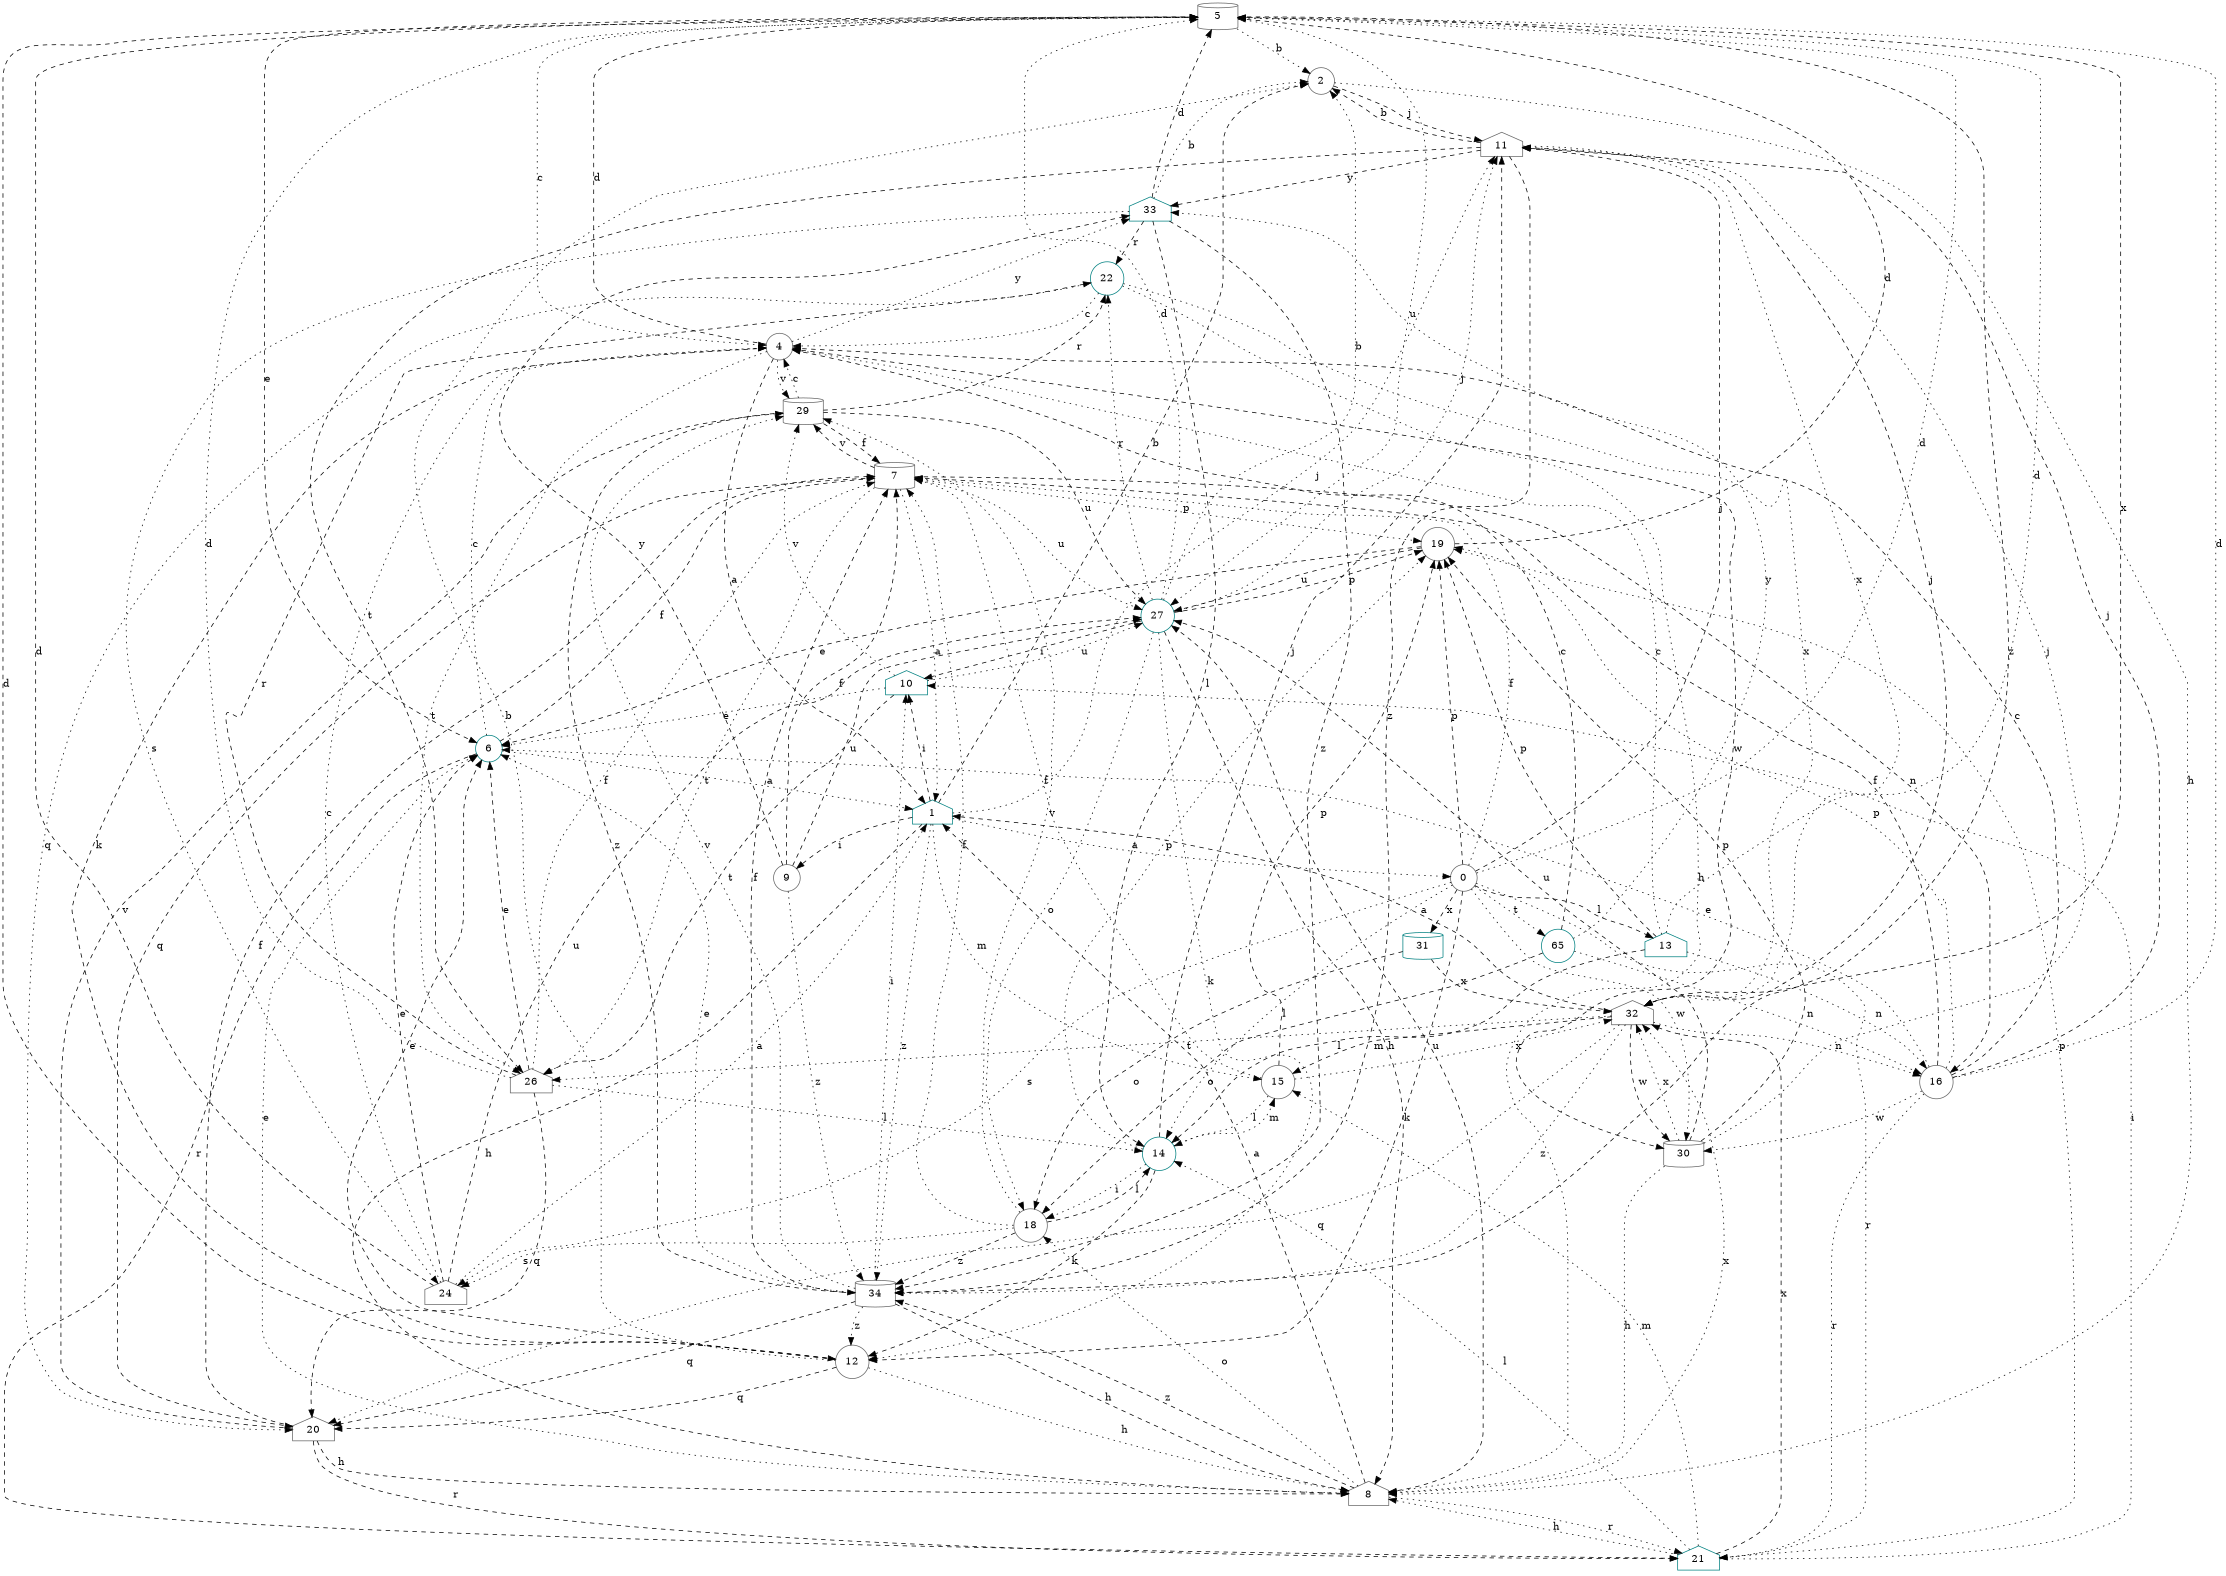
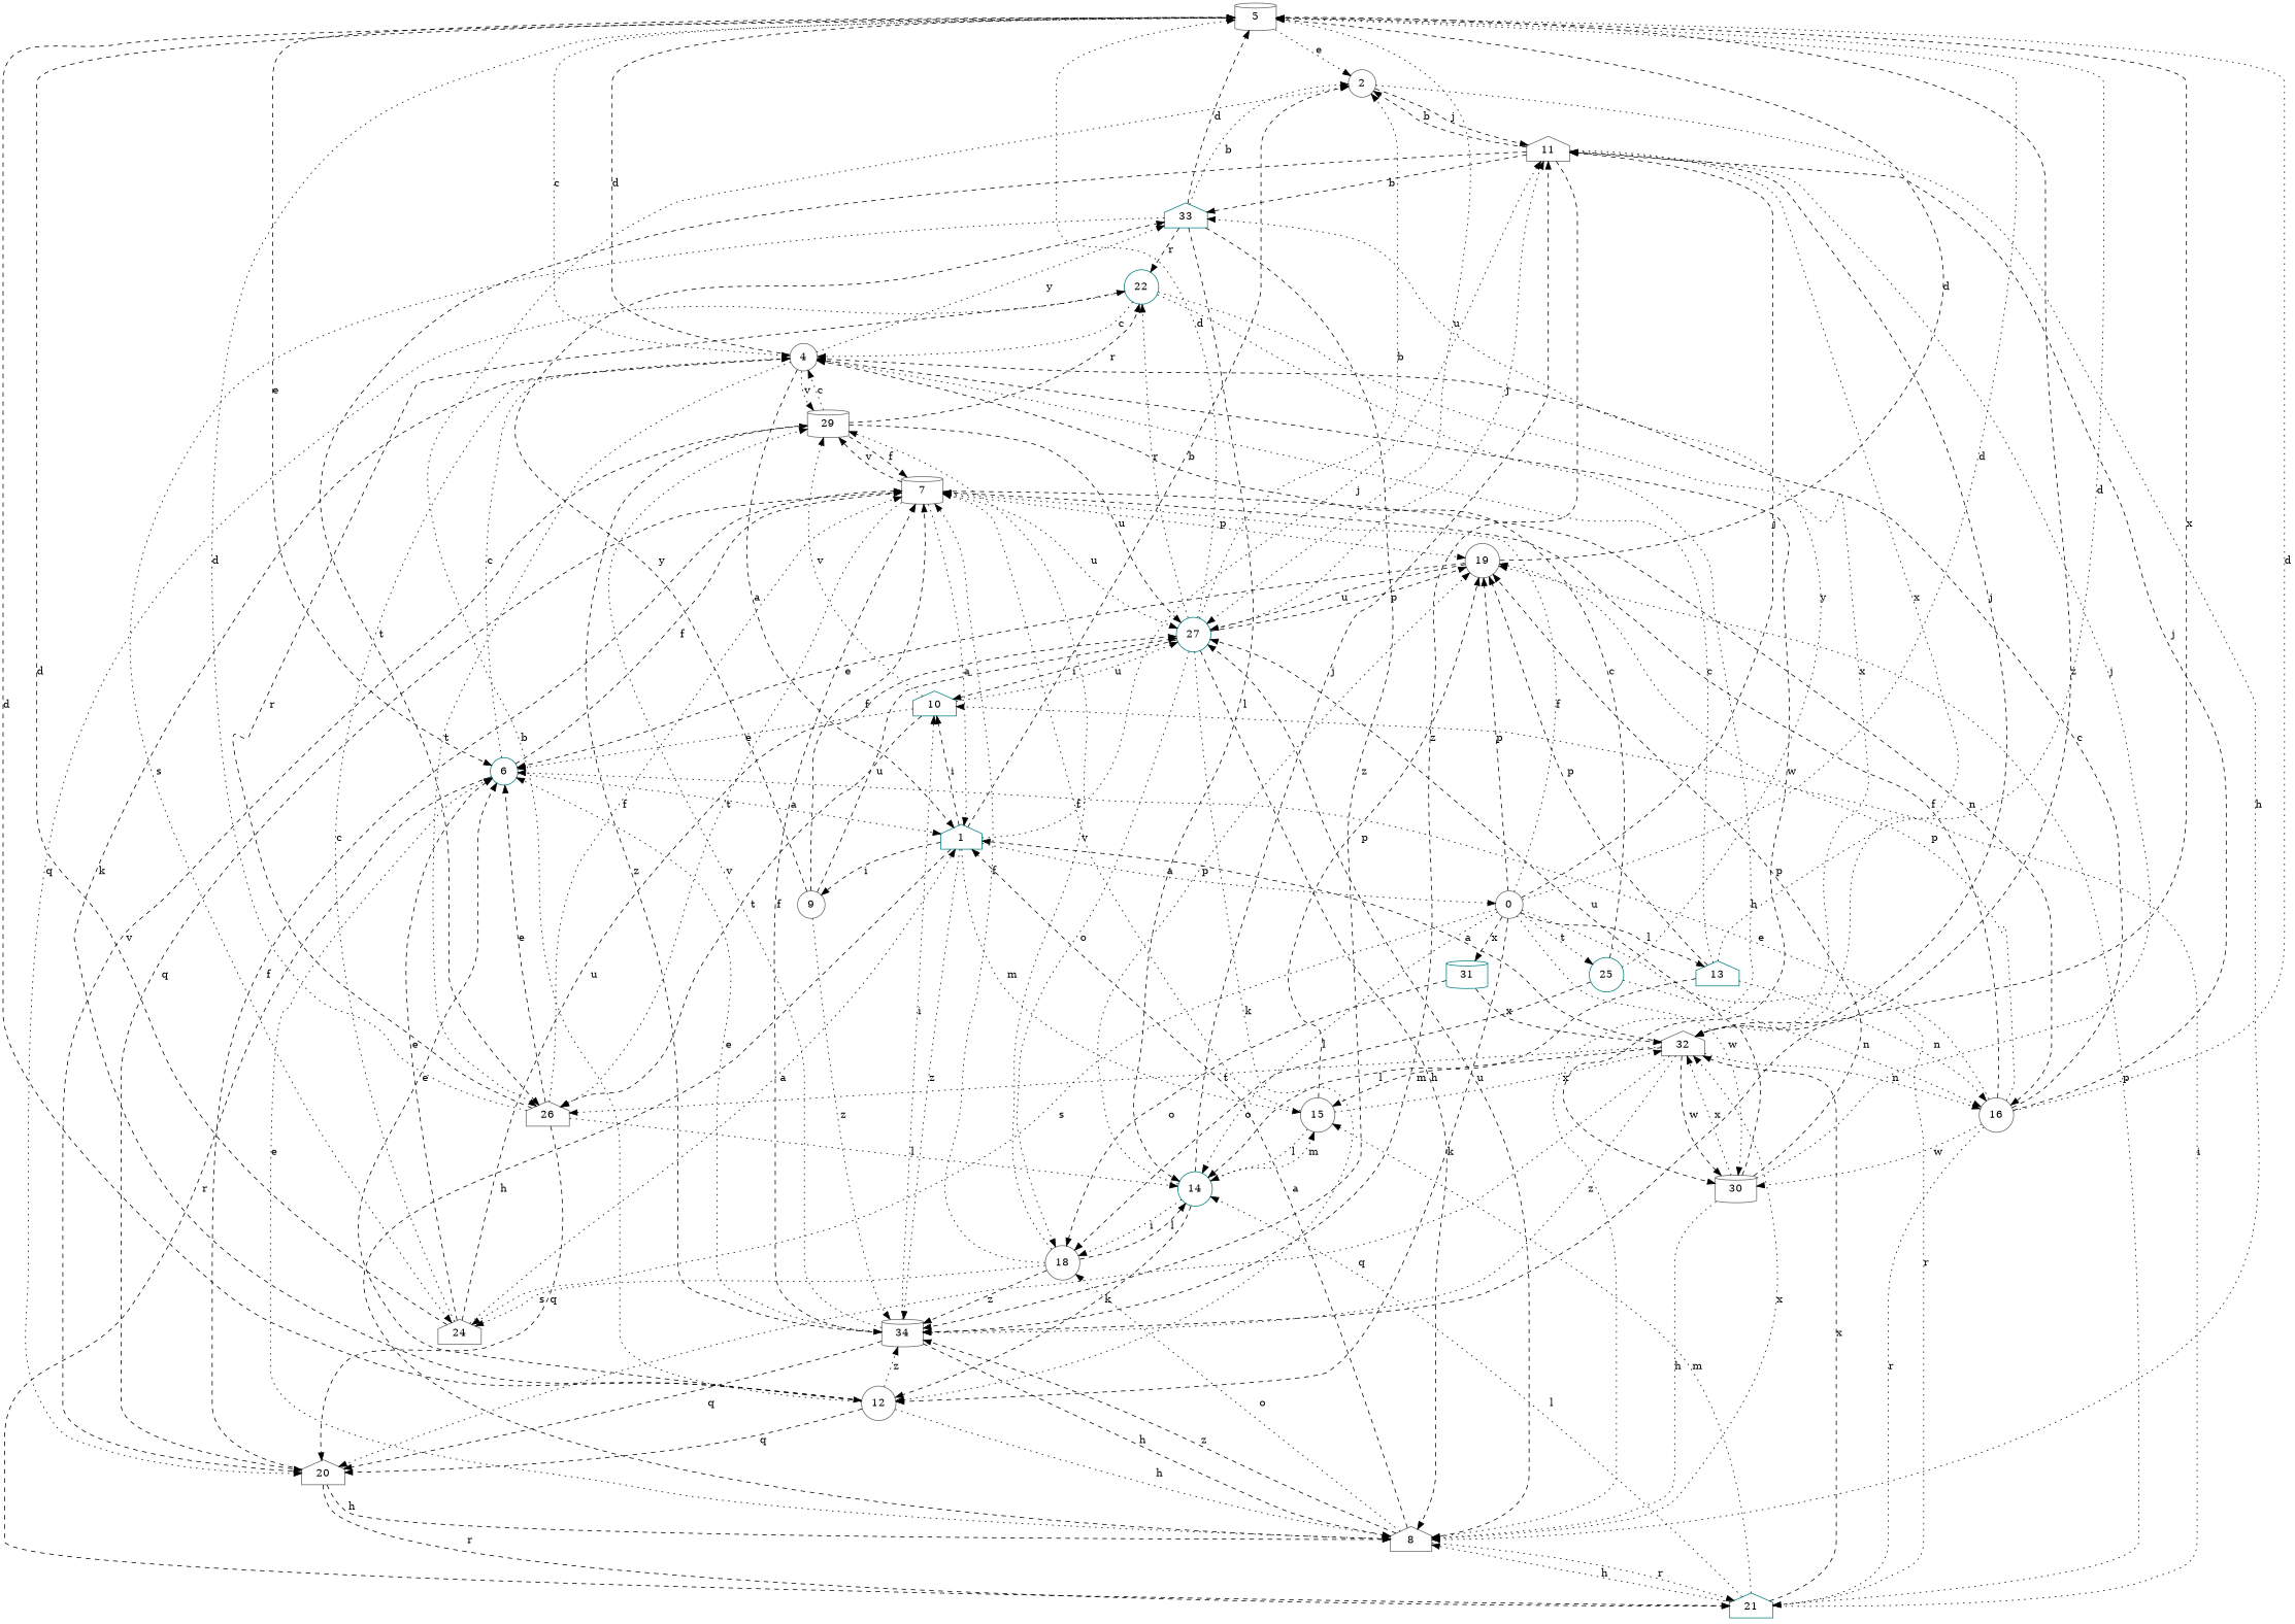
  strict digraph {
    node [color=gray40 shape=circle]
    edge [style=dotted]
    5 [shape=cylinder]
    0
    7 [shape=cylinder]
    11 [shape=house]
    12
    13 [color=teal shape=house]
    14 [color=teal]
    19
    21 [color=teal shape=house]
    24 [shape=house]
-   25 [color=teal label=65]
+   25 [color=teal]
    30 [shape=cylinder]
    31 [color=teal shape=cylinder]
    2
    34 [shape=cylinder]
    4
    6 [color=teal]
    27 [color=teal]
    32 [shape=house]
    1 [color=teal shape=house]
    26 [shape=house]
    29 [shape=cylinder]
    16
    20 [shape=house]
    33 [color=teal shape=house]
    8 [shape=house]
    15
    18
    10 [color=teal shape=house]
    9
    22 [color=teal]
-   5 -> 2 [label=b]
+   5 -> 2 [label=e]
    5 -> 34 [label=z style=dashed]
    5 -> 4 [label=c]
    5 -> 6 [label=e style=dashed]
    5 -> 27 [label=u]
    5 -> 32 [label=x style=dashed]
    0 -> 5 [label=d]
    0 -> 7 [label=f]
    0 -> 11 [label=j style=dashed]
    0 -> 12 [label=k style=dashed]
    0 -> 13 [label=l style=dashed]
    0 -> 14 [label=l]
    0 -> 19 [label=p style=dashed]
    0 -> 21 [label=r]
    0 -> 24 [label=s]
    0 -> 25 [label=t]
    0 -> 30 [label=w]
    0 -> 31 [label=x style=dashed]
    7 -> 19 [label=p]
    7 -> 27 [label=u]
    7 -> 1 [label=a]
    7 -> 26 [label=t]
    7 -> 29 [label=v style=dashed]
    7 -> 16 [label=n style=dashed]
    7 -> 20 [label=q style=dashed]
    11 -> 2 [label=b style=dashed]
    11 -> 34 [label=z style=dashed]
    11 -> 32 [label=x]
    11 -> 26 [label=t style=dashed]
-   11 -> 33 [label=y style=dashed]
+   11 -> 33 [label=b style=dashed]
    12 -> 5 [label=d style=dashed]
    12 -> 2 [label=b]
-   34 -> 12 [label=z]
+   12 -> 34 [label=z]
    12 -> 6 [label=e style=dashed]
    12 -> 20 [label=q style=dashed]
    12 -> 8 [label=h]
    13 -> 5 [label=d]
    13 -> 14 [label=l style=dashed]
    13 -> 19 [label=p style=dashed]
    13 -> 4 [label=c]
    13 -> 16 [label=n]
    14 -> 11 [label=j style=dashed]
    14 -> 12 [label=k style=dashed]
    14 -> 19 [label=p]
    14 -> 15 [label=m]
    14 -> 18 [label=i]
    19 -> 5 [label=d style=dashed]
    19 -> 6 [label=e style=dashed]
    19 -> 27 [label=u style=dashed]
    21 -> 14 [label=l]
    21 -> 19 [label=p]
    21 -> 32 [label=x style=dashed]
    21 -> 8 [label=h]
    21 -> 15 [label=m]
    21 -> 10 [label=i]
    24 -> 5 [label=d style=dashed]
    24 -> 4 [label=c]
    24 -> 6 [label=e style=dashed]
    24 -> 27 [label=u style=dashed]
    24 -> 1 [label=a]
    25 -> 4 [label=c style=dashed]
    25 -> 16 [label=n]
    25 -> 33 [label=y]
    25 -> 18 [label=o style=dashed]
    30 -> 11 [label=j]
    30 -> 19 [label=p style=dashed]
    30 -> 27 [label=u style=dashed]
    30 -> 32 [label=x]
    30 -> 8 [label=h]
    31 -> 32 [label=x style=dashed]
    31 -> 18 [label=o style=dashed]
    2 -> 11 [label=j style=dashed]
    2 -> 8 [label=h]
    34 -> 7 [label=f style=dashed]
    34 -> 6 [label=e]
    34 -> 29 [label=v]
    34 -> 20 [label=q style=dashed]
    34 -> 8 [label=h style=dashed]
    34 -> 10 [label=i]
    4 -> 5 [label=d style=dashed]
    4 -> 12 [label=k style=dashed]
    4 -> 30 [label=w style=dashed]
    4 -> 1 [label=a style=dashed]
    4 -> 26 [label=t]
    4 -> 29 [label=v]
    4 -> 33 [label=y]
    6 -> 7 [label=f style=dashed]
    6 -> 21 [label=r style=dashed]
    6 -> 4 [label=c]
    6 -> 1 [label=a]
    27 -> 5 [label=d]
    27 -> 11 [label=j]
    27 -> 12 [label=k]
    27 -> 19 [label=p style=dashed]
    27 -> 2 [label=b]
    27 -> 8 [label=h style=dashed]
    27 -> 18 [label=o]
    27 -> 10 [label=i style=dashed]
    27 -> 22 [label=r]
    32 -> 11 [label=j style=dashed]
    32 -> 30 [label=w style=dashed]
    32 -> 34 [label=z]
    32 -> 1 [label=a style=dashed]
    32 -> 26 [label=t]
    32 -> 16 [label=n]
    32 -> 20 [label=q]
    32 -> 15 [label=m style=dashed]
    1 -> 0 [label=a]
    1 -> 11 [label=j]
    1 -> 2 [label=b style=dashed]
    1 -> 34 [label=z]
    1 -> 8 [label=h style=dashed]
    1 -> 15 [label=m]
    1 -> 10 [label=i style=dashed]
    1 -> 9 [label=i style=dashed]
    26 -> 5 [label=d]
    26 -> 7 [label=f]
    26 -> 14 [label=l]
    26 -> 6 [label=e style=dashed]
    26 -> 20 [label=q style=dashed]
    26 -> 22 [label=r style=dashed]
    29 -> 7 [label=f style=dashed]
    29 -> 34 [label=z style=dashed]
    29 -> 4 [label=c]
    29 -> 27 [label=u style=dashed]
    29 -> 22 [label=r style=dashed]
    16 -> 5 [label=d]
    16 -> 7 [label=f style=dashed]
    16 -> 11 [label=j style=dashed]
    16 -> 19 [label=p]
    16 -> 21 [label=r]
    16 -> 30 [label=w]
    16 -> 4 [label=c style=dashed]
    16 -> 6 [label=e]
    20 -> 7 [label=f style=dashed]
    20 -> 21 [label=r style=dashed]
    20 -> 29 [label=v style=dashed]
    20 -> 8 [label=h style=dashed]
    33 -> 5 [label=d style=dashed]
    33 -> 14 [label=l style=dashed]
    33 -> 24 [label=s]
    33 -> 2 [label=b]
    33 -> 34 [label=z style=dashed]
    33 -> 22 [label=r style=dashed]
    8 -> 21 [label=r]
    8 -> 34 [label=z style=dashed]
    8 -> 6 [label=e]
    8 -> 27 [label=u style=dashed]
    8 -> 32 [label=x]
    8 -> 1 [label=a style=dashed]
    8 -> 18 [label=o]
    15 -> 7 [label=f]
    15 -> 14 [label=l]
    15 -> 19 [label=p style=dashed]
    15 -> 32 [label=x]
    18 -> 7 [label=f]
    18 -> 14 [label=l style=dashed]
    18 -> 24 [label=s]
    18 -> 34 [label=z style=dashed]
    18 -> 29 [label=v]
    10 -> 6 [label=e]
    10 -> 27 [label=u]
    10 -> 26 [label=t style=dashed]
    10 -> 29 [label=v]
    9 -> 7 [label=f style=dashed]
    9 -> 34 [label=z]
    9 -> 27 [label=u style=dashed]
    9 -> 33 [label=y style=dashed]
    22 -> 4 [label=c]
    22 -> 32 [label=x]
    22 -> 20 [label=q]
    22 -> 8 [label=h]
  }
